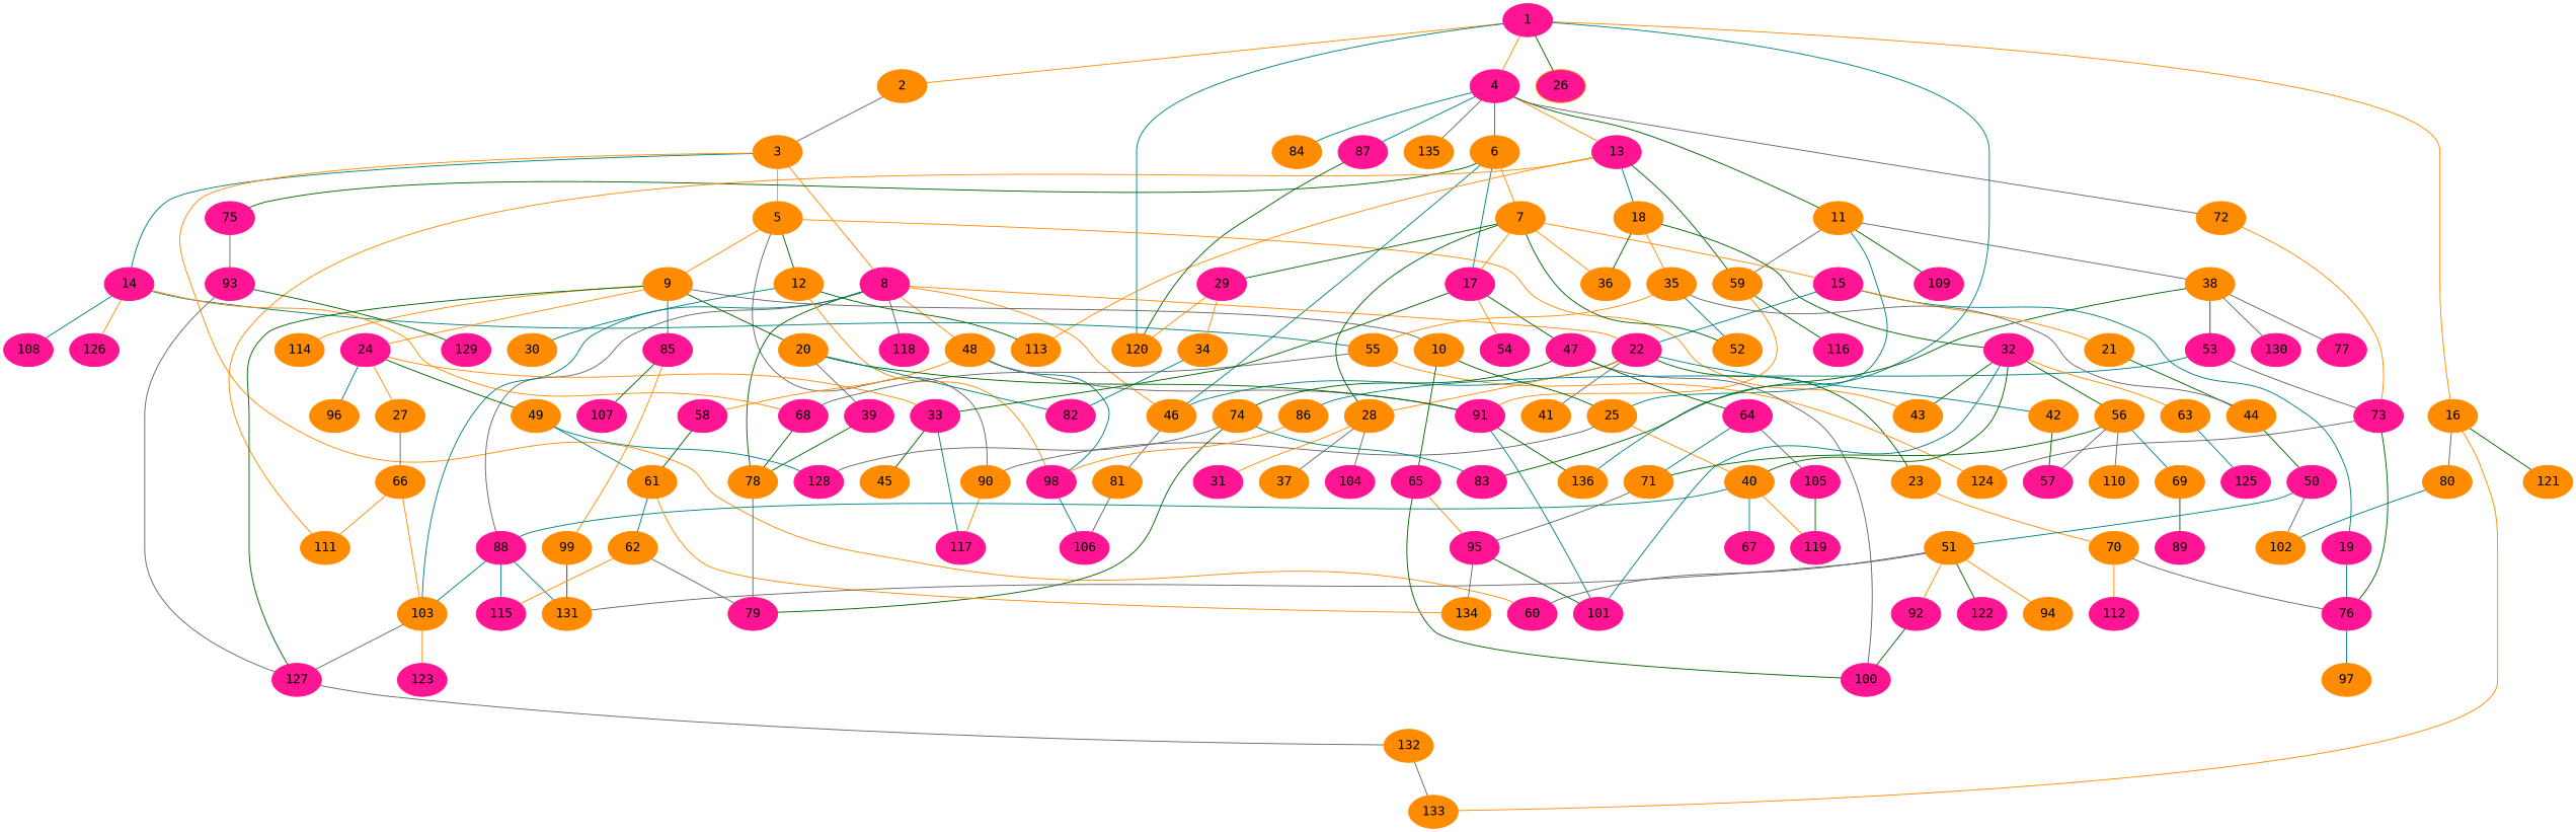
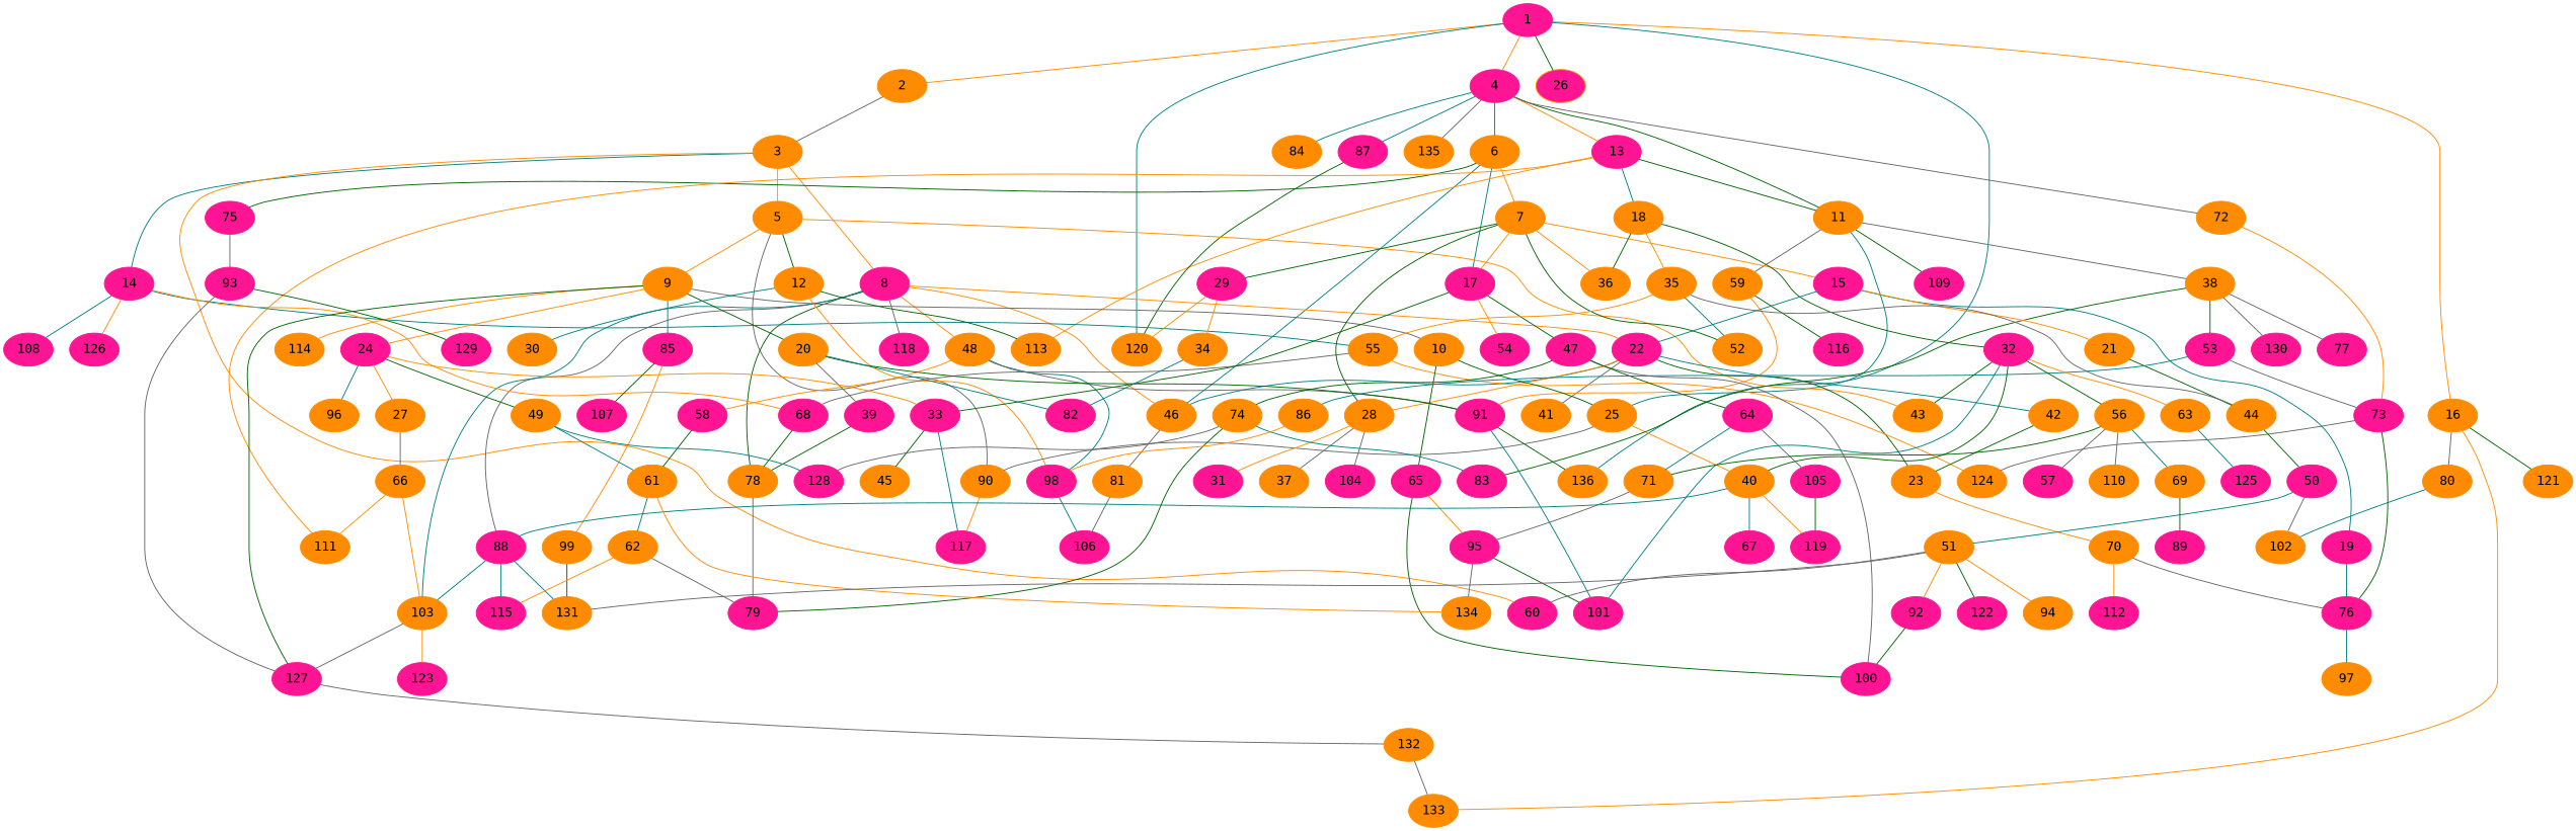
  graph {
    fontname="DejaVu Sans Mono"
    node [color=darkorange fontname="DejaVu Sans Mono" style=filled]
    edge [color=darkorange fontname="DejaVu Sans Mono"]
    1 [color=deeppink]
    2
    4 [color=deeppink]
    16
    26 [fillcolor=deeppink]
    120
    136
    3
    6
    11
    13 [color=deeppink]
    72
    84
    87 [color=deeppink]
    135
    80
    121
    133
    5
    8 [color=deeppink]
    14 [color=deeppink]
    60 [color=deeppink]
    9
    12
    43
    90
    46
    22 [color=deeppink]
    48
    78
    88 [color=deeppink]
    103
    118 [color=deeppink]
    55
    68 [color=deeppink]
    108 [color=deeppink]
    126 [color=deeppink]
    7
    17 [color=deeppink]
    75 [color=deeppink]
    25
    38
    59
    109 [color=deeppink]
    113
    18
    111
    73 [color=deeppink]
    10
    20
    24 [color=deeppink]
    85 [color=deeppink]
    114
    127 [color=deeppink]
    30
    98 [color=deeppink]
    117 [color=deeppink]
    15 [color=deeppink]
    28
    29 [color=deeppink]
    36
    52
    33 [color=deeppink]
    47 [color=deeppink]
    54 [color=deeppink]
    81
    93 [color=deeppink]
    19 [color=deeppink]
    21
    31 [color=deeppink]
    37
    104 [color=deeppink]
    34
    23
    41
    42
    91 [color=deeppink]
    58 [color=deeppink]
    79 [color=deeppink]
    131
    115 [color=deeppink]
    123 [color=deeppink]
    65 [color=deeppink]
    39 [color=deeppink]
    82 [color=deeppink]
    27
    49
    96
    99
    107 [color=deeppink]
    132
    40
    100 [color=deeppink]
    95 [color=deeppink]
    53 [color=deeppink]
    77 [color=deeppink]
    83 [color=deeppink]
    130 [color=deeppink]
    116 [color=deeppink]
    106 [color=deeppink]
    32 [color=deeppink]
    35
    124
    76 [color=deeppink]
    44
    102
    45
    64 [color=deeppink]
    74
    56
    63
    101 [color=deeppink]
    97
    50 [color=deeppink]
    70
    57 [color=deeppink]
    112 [color=deeppink]
    66
    61
    128 [color=deeppink]
    67 [color=deeppink]
    119 [color=deeppink]
    69
    71
    110
    125 [color=deeppink]
    86
    51
    105 [color=deeppink]
    62
    134
    92 [color=deeppink]
    94
    122 [color=deeppink]
    89 [color=deeppink]
    129 [color=deeppink]
    1 -- 2
    1 -- 4
    1 -- 16
    1 -- 26 [color=darkgreen]
    1 -- 120 [color=teal]
    1 -- 136 [color=teal]
    2 -- 3 [color=gray40]
    4 -- 6 [color=teal]
    4 -- 11 [color=darkgreen]
    4 -- 13
    4 -- 72 [color=gray40]
    4 -- 84 [color=teal]
    4 -- 87 [color=teal]
    4 -- 135 [color=gray40]
    16 -- 80 [color=gray40]
    16 -- 121 [color=darkgreen]
    16 -- 133
    3 -- 5
    3 -- 8
    3 -- 14 [color=teal]
    3 -- 60
    6 -- 46 [color=teal]
    6 -- 7
    6 -- 17 [color=teal]
    6 -- 75 [color=darkgreen]
    11 -- 25 [color=teal]
    11 -- 38 [color=gray40]
    11 -- 59 [color=gray40]
    11 -- 109 [color=darkgreen]
-   13 -- 59 [color=darkgreen]
+   13 -- 11 [color=darkgreen]
    13 -- 113
    13 -- 18 [color=teal]
    13 -- 111
    72 -- 73
    87 -- 120 [color=darkgreen]
    80 -- 102 [color=teal]
    5 -- 9
    5 -- 12 [color=darkgreen]
    5 -- 43
    5 -- 90 [color=gray40]
    8 -- 46
    8 -- 22
    8 -- 48
    8 -- 78 [color=darkgreen]
    8 -- 88 [color=gray40]
    8 -- 103 [color=teal]
    8 -- 118 [color=gray40]
    14 -- 55 [color=teal]
    14 -- 68
    14 -- 108 [color=teal]
    14 -- 126
    9 -- 10 [color=gray40]
    9 -- 20 [color=darkgreen]
    9 -- 24
    9 -- 85 [color=teal]
    9 -- 114
    9 -- 127 [color=darkgreen]
    12 -- 113 [color=darkgreen]
    12 -- 30 [color=teal]
    12 -- 98
    90 -- 117
    46 -- 81 [color=gray40]
    22 -- 46 [color=teal]
    22 -- 28
    22 -- 23 [color=darkgreen]
    22 -- 41 [color=gray40]
    22 -- 42 [color=teal]
    48 -- 98 [color=teal]
    48 -- 91 [color=gray40]
    48 -- 58
    78 -- 79 [color=gray40]
    88 -- 103 [color=teal]
    88 -- 131 [color=teal]
    88 -- 115 [color=teal]
    103 -- 127 [color=gray40]
    103 -- 123
    55 -- 68 [color=gray40]
    55 -- 124
    68 -- 78 [color=darkgreen]
    7 -- 17
    7 -- 15
    7 -- 28 [color=darkgreen]
    7 -- 29 [color=darkgreen]
    7 -- 36
    7 -- 52 [color=darkgreen]
    17 -- 33 [color=darkgreen]
    17 -- 47 [color=darkgreen]
    17 -- 54
    75 -- 93 [color=gray40]
    25 -- 90 [color=gray40]
    25 -- 40
    38 -- 53 [color=darkgreen]
    38 -- 77 [color=gray40]
    38 -- 83 [color=darkgreen]
    38 -- 130 [color=gray40]
    59 -- 91
    59 -- 116 [color=darkgreen]
    18 -- 36 [color=darkgreen]
    18 -- 32 [color=darkgreen]
    18 -- 35
    73 -- 124 [color=gray40]
    73 -- 76 [color=darkgreen]
    10 -- 25 [color=darkgreen]
    10 -- 65 [color=darkgreen]
    20 -- 91 [color=darkgreen]
    20 -- 39 [color=gray40]
    20 -- 82 [color=teal]
    24 -- 33
    24 -- 27
    24 -- 49 [color=darkgreen]
    24 -- 96 [color=teal]
    85 -- 99
    85 -- 107 [color=darkgreen]
    127 -- 132 [color=gray40]
    98 -- 106 [color=teal]
    15 -- 22 [color=teal]
    15 -- 19 [color=teal]
    15 -- 21
    28 -- 31
    28 -- 37 [color=gray40]
    28 -- 104 [color=gray40]
    29 -- 120
    29 -- 34
    33 -- 117 [color=teal]
    33 -- 45 [color=darkgreen]
    47 -- 100 [color=gray40]
    47 -- 64 [color=darkgreen]
    47 -- 74 [color=darkgreen]
    81 -- 106 [color=gray40]
    93 -- 127 [color=gray40]
    93 -- 129 [color=darkgreen]
    19 -- 76 [color=teal]
    21 -- 44 [color=darkgreen]
    34 -- 82 [color=teal]
    23 -- 70
-   42 -- 57 [color=darkgreen]
+   42 -- 23 [color=darkgreen]
    91 -- 136 [color=darkgreen]
    91 -- 101 [color=teal]
    58 -- 61 [color=darkgreen]
    65 -- 100 [color=darkgreen]
    65 -- 95
    39 -- 78 [color=darkgreen]
    27 -- 66 [color=gray40]
    49 -- 61 [color=teal]
    49 -- 128 [color=teal]
    99 -- 131 [color=darkgreen]
    132 -- 133 [color=gray40]
    40 -- 88 [color=teal]
    40 -- 67 [color=teal]
    40 -- 119
    95 -- 101 [color=darkgreen]
    95 -- 134 [color=gray40]
    53 -- 73 [color=gray40]
    53 -- 86 [color=teal]
    32 -- 43 [color=darkgreen]
    32 -- 40 [color=darkgreen]
    32 -- 56 [color=darkgreen]
    32 -- 63
    32 -- 101 [color=teal]
    35 -- 55
    35 -- 52 [color=teal]
    35 -- 44 [color=gray40]
    76 -- 97 [color=teal]
    44 -- 50 [color=darkgreen]
    64 -- 71 [color=teal]
    64 -- 105 [color=gray40]
    74 -- 79 [color=darkgreen]
    74 -- 83 [color=teal]
    74 -- 128 [color=gray40]
    56 -- 57 [color=gray40]
    56 -- 69 [color=teal]
    56 -- 71 [color=darkgreen]
    56 -- 110 [color=gray40]
    63 -- 125 [color=teal]
    50 -- 102 [color=gray40]
    50 -- 51 [color=teal]
    70 -- 76 [color=gray40]
    70 -- 112
    66 -- 103
    66 -- 111
    61 -- 62 [color=teal]
    61 -- 134
    69 -- 89 [color=darkgreen]
    71 -- 95 [color=gray40]
    86 -- 98
    51 -- 60 [color=gray40]
    51 -- 131 [color=gray40]
    51 -- 92
    51 -- 94
    51 -- 122 [color=darkgreen]
    105 -- 119 [color=darkgreen]
    62 -- 79 [color=gray40]
    62 -- 115
    92 -- 100 [color=darkgreen]
  }
